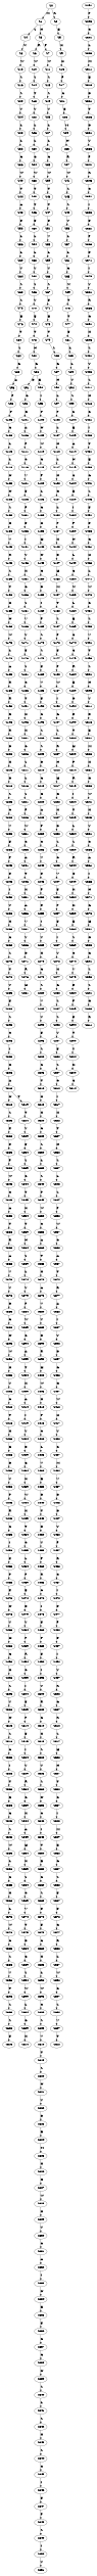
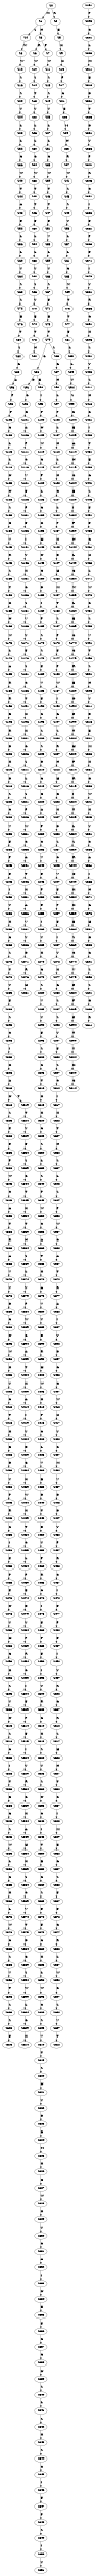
  strict digraph {
    S0
    S1
    S2
    S3
    S4
    S5
    S6
    S7
    S8
    S9
    S10
    S11
    S12
    S13
    S14
    S15
    S16
    S17
    S18
    S19
    S20
    S21
    S22
    S23
    S24
    S25
    S26
    S27
    S28
    S29
    S30
    S31
    S32
    S33
    S34
    S35
    S36
    S37
    S38
    S39
    S40
    S41
    S42
    S43
    S44
    S45
    S46
    S47
    S48
    S49
    S50
    S51
    S52
    S53
    S54
    S55
    S56
    S57
    S58
    S59
    S60
    S61
    S62
    S63
    S64
    S65
    S66
    S67
    S68
    S69
    S70
    S71
    S72
    S73
    S74
    S75
    S76
    S77
    S78
    S79
    S80
    S81
    S82
    S83
    S84
    S85
    S86
    S87
    S88
    S89
    S90
    S91
    S92
    S93
    S94
    S95
    S96
    S97
    S98
    S99
    S100
    S101
    S102
    S103
    S104
    S105
    S106
    S107
    S108
    S109
    S110
    S111
    S112
    S113
    S114
    S115
    S116
    S117
    S118
    S119
    S120
    S121
    S122
    S123
    S124
    S125
    S126
    S127
    S128
    S129
    S130
    S131
    S132
    S133
    S134
    S135
    S136
    S137
    S138
    S139
    S140
    S141
    S142
    S143
    S144
    S145
    S146
    S147
    S148
    S149
    S150
    S151
    S152
    S153
    S154
    S155
    S156
    S157
    S158
    S159
    S160
    S161
    S162
    S163
    S164
    S165
    S166
    S167
    S168
    S169
    S170
    S171
    S172
    S173
    S174
    S175
    S176
    S177
    S178
    S179
    S180
    S181
    S182
    S183
    S184
    S185
    S186
    S187
    S188
    S189
    S190
    S191
    S192
    S193
    S194
    S195
    S196
    S197
    S198
    S199
    S200
    S201
    S202
    S203
    S204
    S205
    S206
    S207
    S208
    S209
    S210
    S211
    S212
    S213
    S214
    S215
    S216
    S217
    S218
    S219
    S220
    S221
    S222
    S223
    S224
    S225
    S226
    S227
    S228
    S229
    S230
    S231
    S232
    S233
    S234
    S235
    S236
    S237
    S238
    S239
    S240
    S241
    S242
    S243
    S244
    S245
    S246
    S247
    S248
    S249
    S250
    S251
    S252
    S253
    S254
    S255
    S256
    S257
    S258
    S259
    S260
    S261
    S262
    S263
    S264
    S265
    S266
    S267
    S268
    S269
    S270
    S271
    S272
    S273
    S274
    S275
    S276
    S277
    S278
    S279
    S280
    S281
    S282
    S283
    S284
    S285
    S287
    S288
    S289
    S290
    S292
    S293
    S294
    S295
    S291
    S296
    S297
    S298
    S299
    S300
    S301
    S302
    S303
    S304
    S305
    S306
    S307
    S308
    S309
    S310
    S311
    S312
    S313
    S314
    S315
    S316
    S317
    S318
    S319
    S320
    S321
    S322
    S323
    S324
    S325
    S326
    S327
    S328
    S329
    S330
    S331
    S332
    S333
    S334
    S335
    S336
    S337
    S338
    S339
    S340
    S341
    S342
    S343
    S344
    S345
    S346
    S347
    S348
    S349
    S350
    S351
    S352
    S353
    S354
    S355
    S356
    S357
    S358
    S359
    S360
    S361
    S362
    S363
    S364
    S365
    S366
    S367
    S368
    S369
    S370
    S371
    S372
    S373
    S374
    S375
    S376
    S377
    S378
    S379
    S380
    S381
    S382
    S383
    S384
    S385
    S386
    S387
    S388
    S389
    S390
    S391
    S392
    S393
    S394
    S395
    S396
    S397
    S398
    S399
    S400
    S401
    S402
    S403
    S404
    S405
    S406
    S407
    S408
    S409
    S410
    S411
    S412
    S413
    S414
    S415
    S416
    S417
    S418
    S419
    S420
    S421
    S422
    S423
    S424
    S425
    S426
    S427
    S428
    S429
    S430
    S431
    S432
    S433
    S434
    S435
    S436
    S437
    S438
    S439
    S440
    S441
    S442
    S443
    S444
    S445
    S446
    S447
    S448
    S449
    S450
    S451
    S452
    S453
    S454
    S455
    S456
    S457
    S458
    S459
    S460
    S461
    S462
    S463
    S464
    S465
    S466
    S467
    S468
    S469
    S470
    S471
    S472
    S473
    S474
    S475
    S476
    S477
    S478
    S479
    S480
    S481
    S482
    S483
    S484
    S485
    S486
    S487
    S488
    S489
    S490
    S491
    S492
    S493
    S494
    S495
    S496
    S497
    S498
    S499
    S500
    S501
    S502
    S503
    S504
    S505
    S506
    S507
    S508
    S509
    S510
    S511
    S512
    S513
    S514
    S515
    S516
    S517
    S518
    S519
    S520
    S521
    S522
    S523
    S524
    S525
    S526
    S527
    S528
    S529
    S530
    S531
    S532
    S533
    S534
    S535
    S536
    S537
    S538
    S539
    S540
    S541
    S542
    S543
    S544
    S545
    S546
    S547
    S548
    S549
    S550
    S551
    S552
    S553
    S554
    S555
    S556
    S557
    S558
    S559
    S560
    S561
    S562
    S563
    S564
    S565
    S566
    S567
    S568
    S569
    S570
    S571
    S572
    S573
    S574
    S575
    S576
    S577
    S578
    S579
    S580
    S581
    S582
    S583
    S584
    S585
    S586
    S587
    S588
    S589
    S590
    S591
    S592
    S593
    S594
    S595
    S596
    S597
    S598
    S599
    S600
    S601
    S602
    S603
    S604
    S605
    S606
    S607
    S608
    S609
    S610
    S611
    S612
    S613
    S614
    S615
    S620
    S621
    S622
    S623
    S624
    S625
    S626
    S627
    S628
    S629
    S630
    S631
    S632
    S633
    S634
    S635
    S636
    S637
    S638
    S639
    S640
    S641
    S642
    S643
    S644
    S645
    S646
    S647
    S648
    S649
    S650
    S651
    S0 -> S1 [label=M]
    S0 -> S2 [label=R]
    S1 -> S3 [label=N]
    S1 -> S4 [label=S]
    S2 -> S5 [label=E]
    S3 -> S6 [label=R]
    S3 -> S7 [label=P]
    S4 -> S8 [label=W]
    S5 -> S9 [label=K]
    S6 -> S10 [label=W]
    S7 -> S11 [label=W]
    S8 -> S12 [label=W]
    S9 -> S13 [label=K]
    S10 -> S14 [label=S]
    S11 -> S15 [label=S]
    S12 -> S16 [label=S]
    S13 -> S17 [label=P]
    S14 -> S18 [label=T]
    S15 -> S19 [label=S]
    S16 -> S20 [label=S]
    S17 -> S21 [label=G]
    S18 -> S22 [label=Y]
    S19 -> S23 [label=Y]
    S20 -> S24 [label=Y]
    S21 -> S25 [label=E]
    S22 -> S26 [label=L]
    S23 -> S27 [label=L]
    S24 -> S28 [label=L]
    S25 -> S29 [label=M]
    S26 -> S30 [label=L]
    S27 -> S31 [label=L]
    S28 -> S32 [label=L]
    S29 -> S33 [label=N]
    S30 -> S34 [label=G]
    S31 -> S35 [label=G]
    S32 -> S36 [label=G]
    S33 -> S37 [label=R]
    S34 -> S38 [label=W]
    S35 -> S39 [label=W]
    S36 -> S40 [label=W]
    S37 -> S41 [label=W]
    S38 -> S42 [label=T]
    S39 -> S43 [label=T]
    S40 -> S44 [label=T]
    S41 -> S45 [label=S]
    S42 -> S46 [label=T]
    S43 -> S47 [label=T]
    S44 -> S48 [label=A]
    S45 -> S49 [label=S]
    S46 -> S50 [label=F]
    S47 -> S51 [label=F]
    S48 -> S52 [label=F]
    S49 -> S53 [label=Y]
    S50 -> S54 [label=L]
    S51 -> S55 [label=V]
    S52 -> S56 [label=L]
    S53 -> S57 [label=L]
    S54 -> S58 [label=L]
    S55 -> S59 [label=L]
    S56 -> S60 [label=L]
    S57 -> S61 [label=L]
    S58 -> S62 [label=Y]
    S59 -> S63 [label=Y]
    S60 -> S64 [label=Y]
    S61 -> S65 [label=G]
    S62 -> S66 [label=S]
    S63 -> S67 [label=S]
    S64 -> S68 [label=S]
    S65 -> S69 [label=W]
    S66 -> S70 [label=Y]
    S67 -> S71 [label=F]
    S68 -> S72 [label=S]
    S69 -> S73 [label=T]
    S70 -> S74 [label=E]
    S71 -> S75 [label=E]
    S72 -> S76 [label=E]
    S73 -> S77 [label=T]
    S74 -> S78 [label=T]
    S75 -> S79 [label=T]
    S76 -> S80 [label=T]
    S77 -> S81 [label=F]
    S78 -> S82 [label=N]
    S79 -> S83 [label=S]
    S80 -> S84 [label=S]
    S81 -> S85 [label=L]
-   S82 -> S86 [label=G]
+   S79 -> S86 [label=G]
    S83 -> S87 [label=G]
    S84 -> S88 [label=G]
    S85 -> S89 [label=L]
    S86 -> S90 [label=E]
    S86 -> S91 [label=D]
    S87 -> S92 [label=N]
    S88 -> S93 [label=A]
    S89 -> S94 [label=Y]
    S90 -> S95 [label=I]
    S91 -> S96 [label=G]
    S92 -> S97 [label=L]
    S93 -> S98 [label=P]
    S94 -> S99 [label=S]
    S95 -> S100 [label=P]
    S96 -> S101 [label=Q]
    S97 -> S102 [label=P]
    S98 -> S103 [label=P]
    S99 -> S104 [label=C]
    S100 -> S105 [label=N]
    S101 -> S106 [label=A]
    S102 -> S107 [label=L]
    S103 -> S108 [label=G]
    S104 -> S109 [label=E]
    S105 -> S110 [label=W]
    S106 -> S111 [label=P]
    S107 -> S112 [label=N]
    S108 -> S113 [label=L]
    S109 -> S114 [label=A]
    S110 -> S115 [label=G]
    S111 -> S116 [label=C]
    S112 -> S117 [label=L]
    S113 -> S118 [label=L]
    S114 -> S119 [label=N]
    S115 -> S120 [label=P]
    S116 -> S121 [label=V]
    S117 -> S122 [label=N]
    S118 -> S123 [label=N]
    S119 -> S124 [label=G]
    S120 -> S125 [label=L]
    S121 -> S126 [label=F]
    S122 -> S127 [label=Q]
    S123 -> S128 [label=N]
    S124 -> S129 [label=E]
    S125 -> S130 [label=G]
    S126 -> S131 [label=P]
    S127 -> S132 [label=L]
    S128 -> S133 [label=S]
    S129 -> S134 [label=I]
    S130 -> S135 [label=K]
    S131 -> S136 [label=F]
    S132 -> S137 [label=P]
    S133 -> S138 [label=Q]
    S134 -> S139 [label=P]
    S135 -> S140 [label=H]
    S136 -> S141 [label=I]
    S137 -> S142 [label=K]
    S138 -> S143 [label=V]
    S139 -> S144 [label=N]
    S140 -> S145 [label=N]
    S141 -> S146 [label=Y]
    S142 -> S147 [label=D]
    S143 -> S148 [label=R]
    S144 -> S149 [label=L]
    S145 -> S150 [label=Q]
    S146 -> S151 [label=K]
    S147 -> S152 [label=H]
    S148 -> S153 [label=S]
    S149 -> S154 [label=G]
    S150 -> S155 [label=D]
    S151 -> S156 [label=G]
    S152 -> S157 [label=M]
    S153 -> S158 [label=T]
    S154 -> S159 [label=W]
    S155 -> S160 [label=I]
    S156 -> S161 [label=S]
    S157 -> S162 [label=T]
    S158 -> S163 [label=K]
    S159 -> S164 [label=L]
    S160 -> S165 [label=P]
    S161 -> S166 [label=V]
    S162 -> S167 [label=S]
    S163 -> S168 [label=N]
    S164 -> S169 [label=E]
    S165 -> S170 [label=S]
    S166 -> S171 [label=Y]
    S167 -> S172 [label=P]
    S168 -> S173 [label=W]
    S169 -> S174 [label=G]
    S170 -> S175 [label=S]
    S171 -> S176 [label=F]
    S172 -> S177 [label=F]
    S173 -> S178 [label=L]
    S174 -> S179 [label=G]
    S175 -> S180 [label=F]
    S176 -> S181 [label=S]
    S177 -> S182 [label=P]
    S178 -> S183 [label=A]
    S179 -> S184 [label=R]
    S180 -> S185 [label=V]
    S181 -> S186 [label=C]
    S182 -> S187 [label=W]
    S183 -> S188 [label=R]
    S184 -> S189 [label=E]
    S185 -> S190 [label=F]
    S186 -> S191 [label=T]
    S187 -> S192 [label=I]
    S188 -> S193 [label=R]
    S189 -> S194 [label=D]
    S190 -> S195 [label=C]
    S191 -> S196 [label=K]
    S192 -> S197 [label=G]
    S193 -> S198 [label=E]
    S194 -> S199 [label=F]
    S195 -> S200 [label=S]
    S196 -> S201 [label=K]
    S197 -> S202 [label=S]
    S198 -> S203 [label=R]
    S199 -> S204 [label=T]
    S200 -> S205 [label=S]
    S201 -> S206 [label=G]
    S202 -> S207 [label=R]
    S203 -> S208 [label=D]
    S204 -> S209 [label=H]
    S205 -> S210 [label=D]
    S206 -> S211 [label=S]
    S207 -> S212 [label=N]
    S208 -> S213 [label=K]
    S209 -> S214 [label=P]
    S210 -> S215 [label=G]
    S211 -> S216 [label=L]
    S212 -> S217 [label=H]
    S213 -> S218 [label=D]
    S214 -> S219 [label=R]
    S215 -> S220 [label=Q]
    S216 -> S221 [label=S]
    S217 -> S222 [label=Q]
    S218 -> S223 [label=S]
    S219 -> S224 [label=I]
    S220 -> S225 [label=A]
    S221 -> S226 [label=P]
    S222 -> S227 [label=K]
    S223 -> S228 [label=C]
    S224 -> S229 [label=T]
    S225 -> S230 [label=P]
    S226 -> S231 [label=W]
    S227 -> S232 [label=D]
    S228 -> S233 [label=V]
    S229 -> S234 [label=L]
    S230 -> S235 [label=C]
    S231 -> S236 [label=C]
    S232 -> S237 [label=S]
    S233 -> S238 [label=F]
    S234 -> S239 [label=S]
    S235 -> S240 [label=V]
    S236 -> S241 [label=A]
    S237 -> S242 [label=C]
    S238 -> S243 [label=P]
    S239 -> S244 [label=R]
    S240 -> S245 [label=F]
    S241 -> S246 [label=T]
    S242 -> S247 [label=V]
    S243 -> S248 [label=F]
    S244 -> S249 [label=Q]
    S245 -> S250 [label=P]
    S246 -> S251 [label=K]
    S247 -> S252 [label=F]
    S248 -> S253 [label=I]
    S249 -> S254 [label=K]
    S250 -> S255 [label=F]
    S251 -> S256 [label=A]
    S252 -> S257 [label=P]
    S253 -> S258 [label=Y]
    S254 -> S259 [label=K]
    S255 -> S260 [label=I]
    S256 -> S261 [label=V]
    S257 -> S262 [label=F]
    S258 -> S263 [label=K]
    S259 -> S264 [label=E]
    S260 -> S265 [label=Y]
    S261 -> S266 [label=Y]
    S262 -> S267 [label=I]
    S263 -> S268 [label=G]
    S264 -> S269 [label=S]
    S265 -> S270 [label=K]
    S266 -> S271 [label=D]
    S267 -> S272 [label=Y]
    S268 -> S273 [label=S]
    S269 -> S274 [label=C]
    S270 -> S275 [label=G]
    S271 -> S276 [label=R]
    S272 -> S277 [label=K]
    S273 -> S278 [label=T]
    S274 -> S279 [label=V]
    S275 -> S280 [label=S]
    S276 -> S281 [label=H]
    S277 -> S282 [label=G]
    S278 -> S283 [label=Y]
    S279 -> S284 [label=F]
    S280 -> S285 [label=V]
    S282 -> S287 [label=S]
    S283 -> S288 [label=F]
    S284 -> S289 [label=P]
    S285 -> S290 [label=Y]
    S287 -> S292 [label=S]
    S288 -> S293 [label=S]
    S289 -> S294 [label=F]
    S290 -> S295 [label=F]
    S292 -> S297 [label=Y]
    S293 -> S298 [label=C]
    S294 -> S299 [label=T]
    S295 -> S300 [label=S]
    S291 -> S296 [label=P]
    S296 -> S301 [label=C]
    S297 -> S302 [label=F]
    S298 -> S303 [label=I]
    S299 -> S304 [label=Y]
    S300 -> S305 [label=C]
    S301 -> S306 [label=L]
    S302 -> S307 [label=S]
    S303 -> S308 [label=K]
    S304 -> S309 [label=K]
    S305 -> S310 [label=T]
    S306 -> S311 [label=M]
    S307 -> S312 [label=C]
    S308 -> S313 [label=A]
    S309 -> S314 [label=G]
    S310 -> S315 [label=K]
    S311 -> S316 [label=E]
    S312 -> S317 [label=I]
    S313 -> S318 [label=N]
    S313 -> S319 [label=T]
    S315 -> S320 [label=K]
    S316 -> S321 [label=D]
    S317 -> S322 [label=K]
    S318 -> S323 [label=S]
    S319 -> S324 [label=T]
    S320 -> S325 [label=G]
    S321 -> S326 [label=T]
    S322 -> S327 [label=T]
    S323 -> S328 [label=F]
    S324 -> S329 [label=Y]
    S325 -> S330 [label=S]
    S326 -> S331 [label=D]
    S327 -> S332 [label=N]
    S328 -> S333 [label=F]
    S329 -> S334 [label=F]
    S330 -> S335 [label=L]
    S331 -> S336 [label=Y]
    S332 -> S337 [label=S]
    S333 -> S338 [label=P]
    S334 -> S339 [label=S]
    S335 -> S340 [label=S]
    S336 -> S341 [label=P]
    S337 -> S342 [label=L]
    S338 -> S343 [label=W]
    S339 -> S344 [label=C]
    S340 -> S345 [label=P]
    S341 -> S346 [label=R]
    S342 -> S347 [label=S]
    S343 -> S348 [label=C]
    S344 -> S349 [label=T]
    S345 -> S350 [label=W]
    S346 -> S351 [label=C]
    S347 -> S352 [label=P]
    S348 -> S353 [label=A]
    S349 -> S354 [label=K]
    S350 -> S355 [label=C]
    S351 -> S356 [label=I]
    S352 -> S357 [label=W]
    S353 -> S358 [label=T]
    S354 -> S359 [label=T]
    S355 -> S360 [label=A]
    S356 -> S361 [label=F]
    S357 -> S362 [label=C]
    S358 -> S363 [label=R]
    S359 -> S364 [label=N]
    S360 -> S365 [label=T]
    S361 -> S366 [label=P]
    S362 -> S367 [label=A]
    S363 -> S368 [label=A]
    S364 -> S369 [label=S]
    S365 -> S370 [label=K]
    S366 -> S371 [label=F]
    S367 -> S372 [label=T]
    S368 -> S373 [label=V]
    S369 -> S374 [label=L]
    S370 -> S375 [label=A]
    S371 -> S376 [label=I]
    S372 -> S377 [label=R]
    S373 -> S378 [label=Y]
    S374 -> S379 [label=Y]
    S375 -> S380 [label=V]
    S376 -> S381 [label=Y]
    S377 -> S382 [label=A]
    S378 -> S383 [label=D]
    S379 -> S384 [label=P]
    S380 -> S385 [label=Y]
    S381 -> S386 [label=R]
    S382 -> S387 [label=I]
    S383 -> S388 [label=G]
    S384 -> S389 [label=W]
    S385 -> S390 [label=D]
    S386 -> S391 [label=G]
    S387 -> S392 [label=Y]
    S388 -> S393 [label=N]
    S389 -> S394 [label=C]
    S390 -> S395 [label=R]
    S391 -> S396 [label=K]
    S392 -> S397 [label=D]
    S393 -> S398 [label=W]
    S394 -> S399 [label=A]
    S395 -> S400 [label=H]
    S396 -> S401 [label=S]
    S397 -> S402 [label=G]
    S398 -> S403 [label=K]
    S399 -> S404 [label=T]
    S400 -> S405 [label=W]
    S401 -> S406 [label=Y]
    S402 -> S407 [label=Q]
    S403 -> S408 [label=Y]
    S404 -> S409 [label=K]
    S405 -> S410 [label=K]
    S406 -> S411 [label=S]
    S407 -> S412 [label=W]
    S408 -> S413 [label=C]
    S409 -> S414 [label=A]
    S410 -> S415 [label=P]
    S411 -> S416 [label=N]
    S412 -> S417 [label=K]
    S413 -> S418 [label=T]
    S414 -> S419 [label=I]
    S415 -> S420 [label=C]
    S416 -> S421 [label=C]
    S417 -> S422 [label=Y]
    S418 -> S423 [label=K]
    S419 -> S424 [label=Y]
    S420 -> S425 [label=L]
    S421 -> S426 [label=I]
    S422 -> S427 [label=C]
    S423 -> S428 [label=E]
    S424 -> S429 [label=D]
    S425 -> S430 [label=V]
    S426 -> S431 [label=T]
    S427 -> S432 [label=M]
    S428 -> S433 [label=D]
    S429 -> S434 [label=G]
    S430 -> S435 [label=E]
    S431 -> S436 [label=E]
    S432 -> S437 [label=V]
    S433 -> S438 [label=Y]
    S434 -> S439 [label=K]
    S435 -> S440 [label=D]
    S436 -> S441 [label=G]
    S437 -> S442 [label=D]
    S438 -> S443 [label=P]
    S439 -> S444 [label=W]
    S440 -> S445 [label=T]
    S441 -> S446 [label=S]
    S442 -> S447 [label=D]
    S443 -> S448 [label=R]
    S444 -> S449 [label=K]
    S445 -> S450 [label=D]
    S446 -> S451 [label=F]
    S447 -> S452 [label=Y]
    S448 -> S453 [label=C]
    S449 -> S454 [label=T]
    S450 -> S455 [label=Y]
    S451 -> S456 [label=F]
    S452 -> S457 [label=P]
    S453 -> S458 [label=I]
    S454 -> S459 [label=C]
    S455 -> S460 [label=P]
    S456 -> S461 [label=G]
    S457 -> S462 [label=R]
    S458 -> S463 [label=F]
    S459 -> S464 [label=L]
    S460 -> S465 [label=R]
    S461 -> S466 [label=K]
    S462 -> S467 [label=C]
    S463 -> S468 [label=P]
    S464 -> S469 [label=P]
    S465 -> S470 [label=C]
    S466 -> S471 [label=L]
    S467 -> S472 [label=I]
    S468 -> S473 [label=F]
    S469 -> S474 [label=E]
    S470 -> S475 [label=I]
    S471 -> S476 [label=W]
    S472 -> S477 [label=F]
    S473 -> S478 [label=N]
    S474 -> S479 [label=D]
    S475 -> S480 [label=F]
    S476 -> S481 [label=C]
    S477 -> S482 [label=P]
    S478 -> S483 [label=Y]
    S479 -> S484 [label=Y]
    S480 -> S485 [label=P]
    S481 -> S486 [label=S]
    S482 -> S487 [label=F]
    S483 -> S488 [label=H]
    S484 -> S489 [label=P]
    S485 -> S490 [label=F]
    S486 -> S491 [label=V]
    S487 -> S492 [label=I]
    S488 -> S493 [label=G]
    S489 -> S494 [label=R]
    S490 -> S495 [label=I]
    S491 -> S496 [label=T]
    S492 -> S497 [label=Y]
    S493 -> S498 [label=K]
    S494 -> S499 [label=C]
    S495 -> S500 [label=Y]
    S496 -> S501 [label=S]
    S497 -> S502 [label=R]
    S498 -> S503 [label=S]
    S499 -> S504 [label=I]
    S500 -> S505 [label=R]
    S501 -> S506 [label=N]
    S502 -> S507 [label=G]
    S503 -> S508 [label=Y]
    S504 -> S509 [label=F]
    S505 -> S510 [label=G]
    S506 -> S511 [label=Y]
    S507 -> S512 [label=R]
    S508 -> S513 [label=N]
    S509 -> S514 [label=P]
    S510 -> S515 [label=K]
    S511 -> S516 [label=D]
    S512 -> S517 [label=S]
    S513 -> S518 [label=S]
    S514 -> S519 [label=F]
    S515 -> S520 [label=S]
    S516 -> S521 [label=E]
    S517 -> S522 [label=H]
    S518 -> S523 [label=C]
    S519 -> S524 [label=I]
    S520 -> S525 [label=Y]
    S521 -> S526 [label=M]
    S522 -> S527 [label=N]
    S523 -> S528 [label=I]
    S524 -> S529 [label=Y]
    S525 -> S530 [label=S]
    S526 -> S531 [label=K]
    S527 -> S532 [label=T]
    S528 -> S533 [label=T]
    S529 -> S534 [label=R]
    S530 -> S535 [label=N]
    S531 -> S536 [label=Q]
    S532 -> S537 [label=C]
    S533 -> S538 [label=E]
    S534 -> S539 [label=G]
    S535 -> S540 [label=C]
    S536 -> S541 [label=W]
    S537 -> S542 [label=I]
    S538 -> S543 [label=G]
    S539 -> S544 [label=K]
    S540 -> S545 [label=I]
    S541 -> S546 [label=K]
    S542 -> S547 [label=M]
    S543 -> S548 [label=S]
    S544 -> S549 [label=A]
    S545 -> S550 [label=T]
    S546 -> S551 [label=Y]
    S547 -> S552 [label=E]
    S548 -> S553 [label=W]
    S549 -> S554 [label=H]
    S550 -> S555 [label=E]
    S551 -> S556 [label=C]
    S552 -> S557 [label=G]
    S553 -> S558 [label=L]
    S554 -> S559 [label=K]
    S555 -> S560 [label=G]
    S556 -> S561 [label=A]
    S557 -> S562 [label=S]
    S558 -> S563 [label=G]
    S559 -> S564 [label=S]
    S560 -> S565 [label=S]
    S561 -> S566 [label=I]
    S562 -> S567 [label=F]
    S563 -> S568 [label=K]
    S564 -> S569 [label=C]
    S565 -> S570 [label=F]
    S566 -> S571 [label=N]
    S567 -> S572 [label=F]
    S568 -> S573 [label=L]
    S569 -> S574 [label=V]
    S570 -> S575 [label=F]
    S571 -> S576 [label=G]
    S572 -> S577 [label=G]
    S573 -> S578 [label=W]
    S574 -> S579 [label=T]
    S575 -> S580 [label=G]
    S576 -> S581 [label=H]
    S577 -> S582 [label=R]
    S578 -> S583 [label=C]
    S579 -> S584 [label=D]
    S580 -> S585 [label=K]
    S581 -> S586 [label=Q]
    S582 -> S587 [label=L]
    S583 -> S588 [label=S]
    S584 -> S589 [label=G]
    S585 -> S590 [label=L]
    S586 -> S591 [label=G]
    S587 -> S592 [label=W]
    S588 -> S593 [label=V]
    S589 -> S594 [label=S]
    S590 -> S595 [label=W]
    S591 -> S596 [label=S]
    S592 -> S597 [label=C]
    S593 -> S598 [label=T]
    S594 -> S599 [label=W]
    S595 -> S600 [label=C]
    S596 -> S601 [label=S]
    S597 -> S602 [label=S]
    S598 -> S603 [label=S]
    S599 -> S604 [label=L]
    S600 -> S605 [label=S]
    S601 -> S606 [label=Q]
    S602 -> S607 [label=V]
    S603 -> S608 [label=S]
    S604 -> S609 [label=G]
    S605 -> S610 [label=V]
    S606 -> S611 [label=R]
    S607 -> S612 [label=T]
    S608 -> S613 [label=F]
    S609 -> S614 [label=K]
    S610 -> S615 [label=T]
    S615 -> S620 [label=S]
    S620 -> S621 [label=N]
    S621 -> S622 [label=Y]
    S622 -> S623 [label=D]
    S623 -> S624 [label=E]
    S624 -> S625 [label=M]
    S625 -> S626 [label=K]
    S626 -> S627 [label=Q]
    S627 -> S628 [label=W]
    S628 -> S629 [label=K]
    S629 -> S630 [label=Y]
    S630 -> S631 [label=C]
    S631 -> S632 [label=A]
    S632 -> S633 [label=I]
    S633 -> S634 [label=N]
    S634 -> S635 [label=E]
    S635 -> S636 [label=F]
    S636 -> S637 [label=G]
    S637 -> S638 [label=G]
    S638 -> S639 [label=N]
    S639 -> S640 [label=S]
    S640 -> S641 [label=L]
    S641 -> S642 [label=S]
    S642 -> S643 [label=K]
    S643 -> S644 [label=S]
    S644 -> S645 [label=C]
    S645 -> S646 [label=I]
    S646 -> S647 [label=F]
    S647 -> S648 [label=P]
    S648 -> S649 [label=S]
    S649 -> S650 [label=I]
    S650 -> S651 [label=Y]
  }
